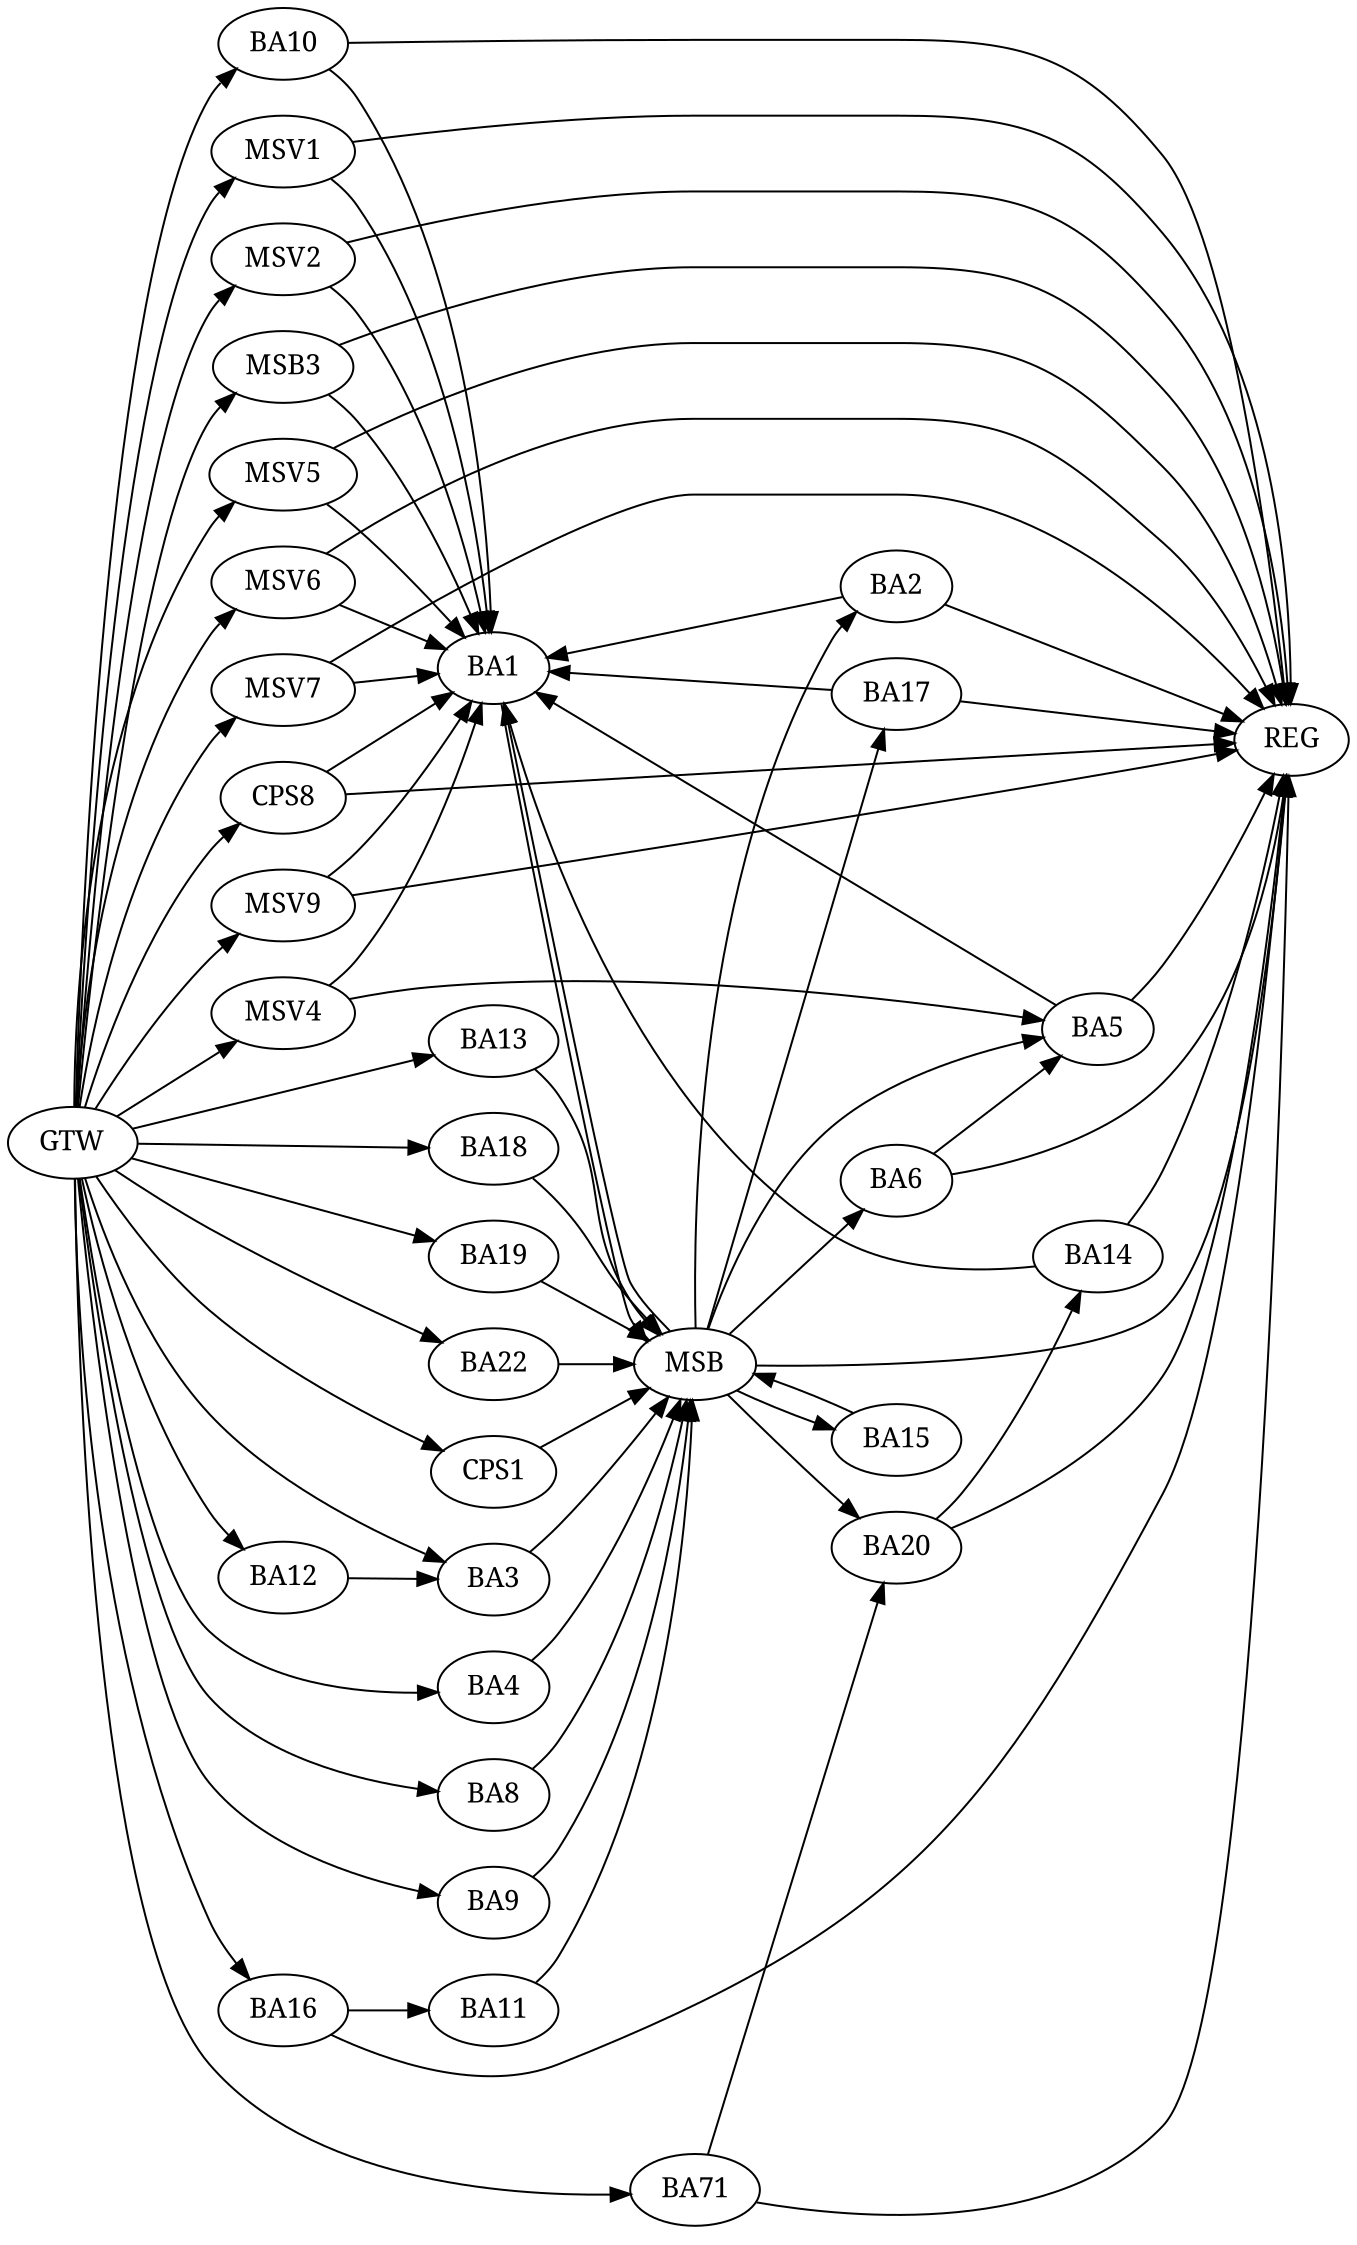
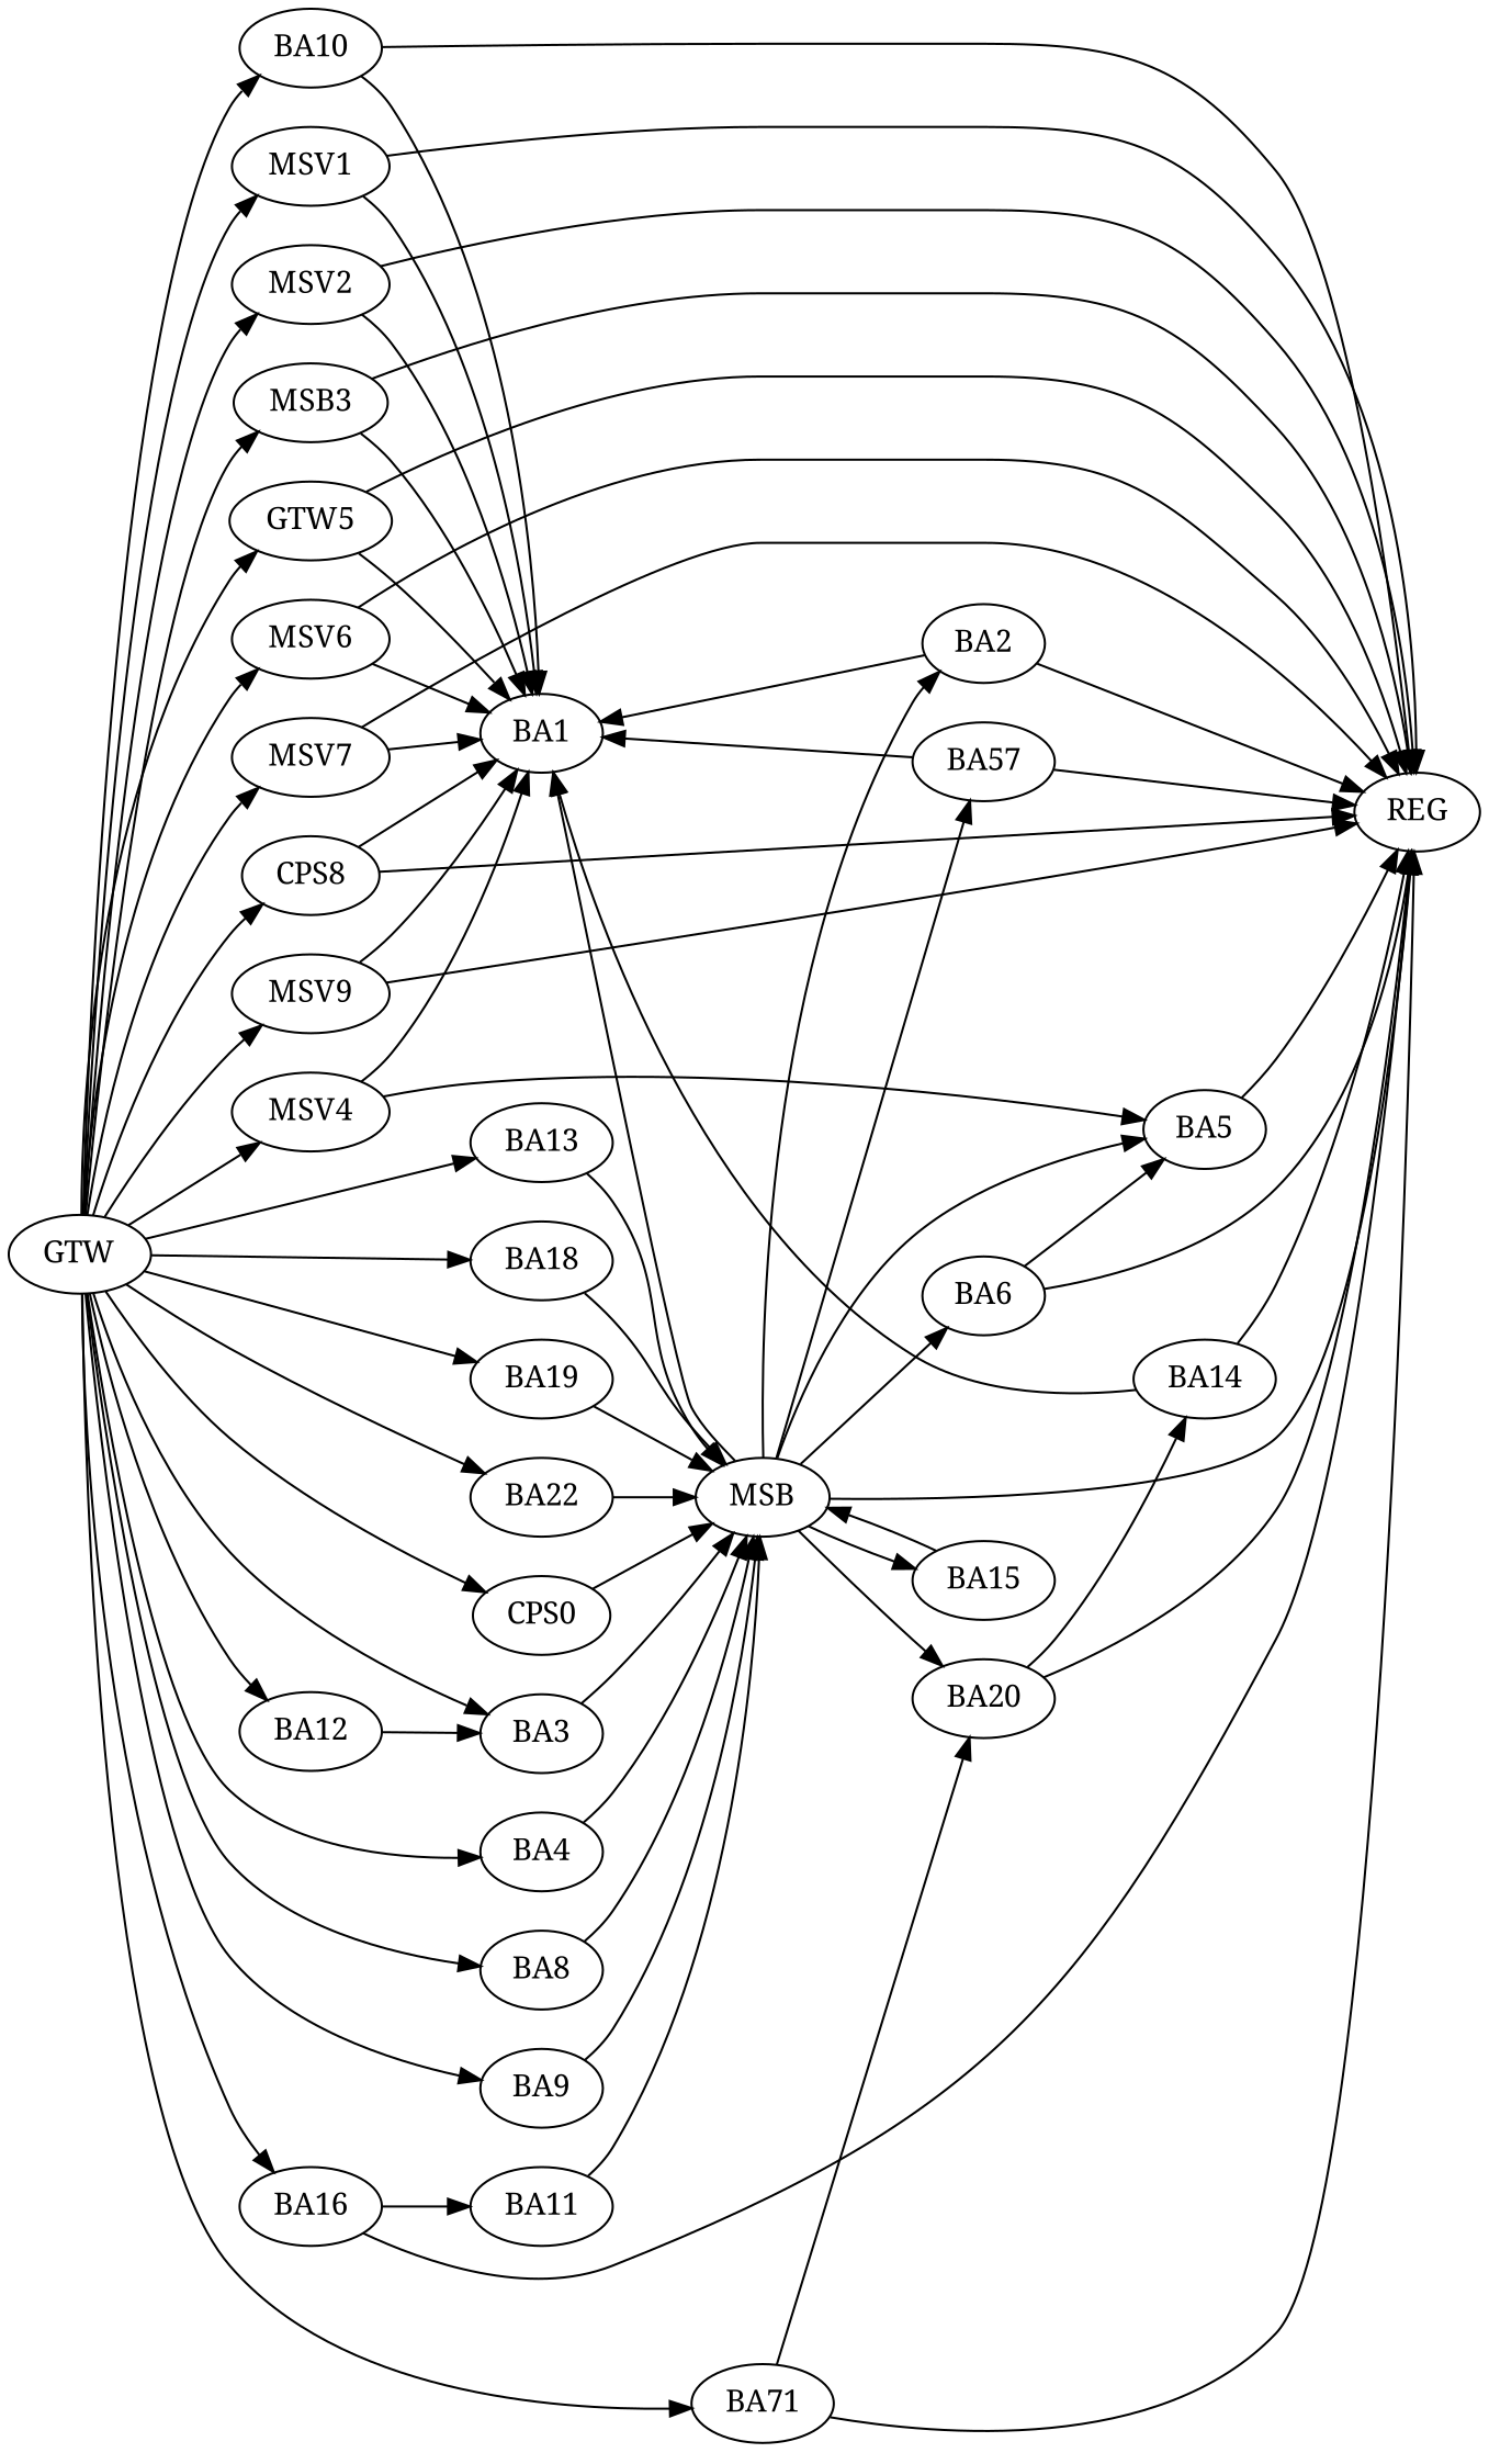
  strict digraph {
    fontname="Noto Serif"
    rankdir=LR
    node [fontname="Noto Serif"]
    edge [fontname="Noto Serif"]
    n1 [label=BA1]
    n2 [label=MSB]
    n3 [label=BA2]
    n4 [label=REG]
    n5 [label=BA5]
    n6 [label=BA6]
    n7 [label=BA15]
-   n8 [label=BA17]
+   n8 [label=BA57]
    n9 [label=BA20]
    n10 [label=BA3]
    n11 [label=BA4]
    n12 [label=BA8]
    n13 [label=BA9]
    n14 [label=BA10]
    n15 [label=BA11]
    n16 [label=BA12]
    n17 [label=BA13]
    n18 [label=BA14]
    n19 [label=BA16]
    n20 [label=BA18]
    n21 [label=BA19]
    n22 [label=BA71]
    n23 [label=BA22]
-   n24 [label=CPS1]
+   n24 [label=CPS0]
    n25 [label=GTW]
    n26 [label=MSV1]
    n27 [label=MSV2]
    n28 [label=MSB3]
    n29 [label=MSV4]
-   n30 [label=MSV5]
+   n30 [label=GTW5]
    n31 [label=MSV6]
    n32 [label=MSV7]
    n33 [label=CPS8]
    n34 [label=MSV9]
-   n1 -> n2
    n2 -> n1
    n2 -> n3
    n2 -> n4
    n2 -> n5
    n2 -> n6
    n2 -> n7
    n2 -> n8
    n2 -> n9
    n3 -> n1
    n3 -> n4
-   n5 -> n1
    n5 -> n4
    n6 -> n4
    n6 -> n5
    n7 -> n2
    n8 -> n1
    n8 -> n4
    n9 -> n4
    n9 -> n18
    n10 -> n2
    n11 -> n2
    n12 -> n2
    n13 -> n2
    n14 -> n1
    n14 -> n4
    n15 -> n2
    n16 -> n10
    n17 -> n2
    n18 -> n1
    n18 -> n4
    n19 -> n4
    n19 -> n15
    n20 -> n2
    n21 -> n2
    n22 -> n4
    n22 -> n9
    n23 -> n2
    n24 -> n2
    n25 -> n10
    n25 -> n11
    n25 -> n12
    n25 -> n13
    n25 -> n14
    n25 -> n16
    n25 -> n17
    n25 -> n19
    n25 -> n20
    n25 -> n21
    n25 -> n22
    n25 -> n23
    n25 -> n24
    n25 -> n26
    n25 -> n27
    n25 -> n28
    n25 -> n29
    n25 -> n30
    n25 -> n31
    n25 -> n32
    n25 -> n33
    n25 -> n34
    n26 -> n1
    n26 -> n4
    n27 -> n1
    n27 -> n4
    n28 -> n1
    n28 -> n4
    n29 -> n1
    n29 -> n5
    n30 -> n1
    n30 -> n4
    n31 -> n1
    n31 -> n4
    n32 -> n1
    n32 -> n4
    n33 -> n1
    n33 -> n4
    n34 -> n1
    n34 -> n4
  }
